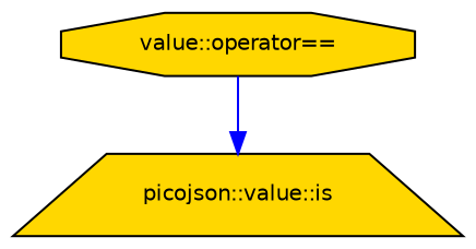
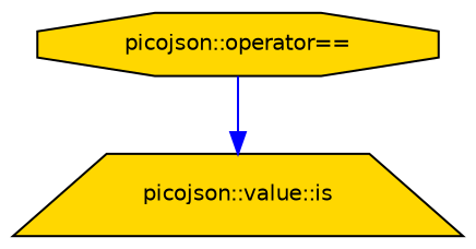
  digraph {
    rankdir=TB
    node [color=black fillcolor=gold fontname=Helvetica fontsize=10 style=filled]
-   n1 [fontcolor=black height=0.2 label="value::operator==" shape=octagon width=0.4]
+   n1 [fontcolor=black height=0.2 label="picojson::operator==" shape=octagon width=0.4]
    n2 [height=0.2 label="picojson::value::is" shape=trapezium width=0.4]
    n1 -> n2 [color=blue fontname=Helvetica fontsize=10 labelfontname=Helvetica labelfontsize=10 style=solid]
  }
